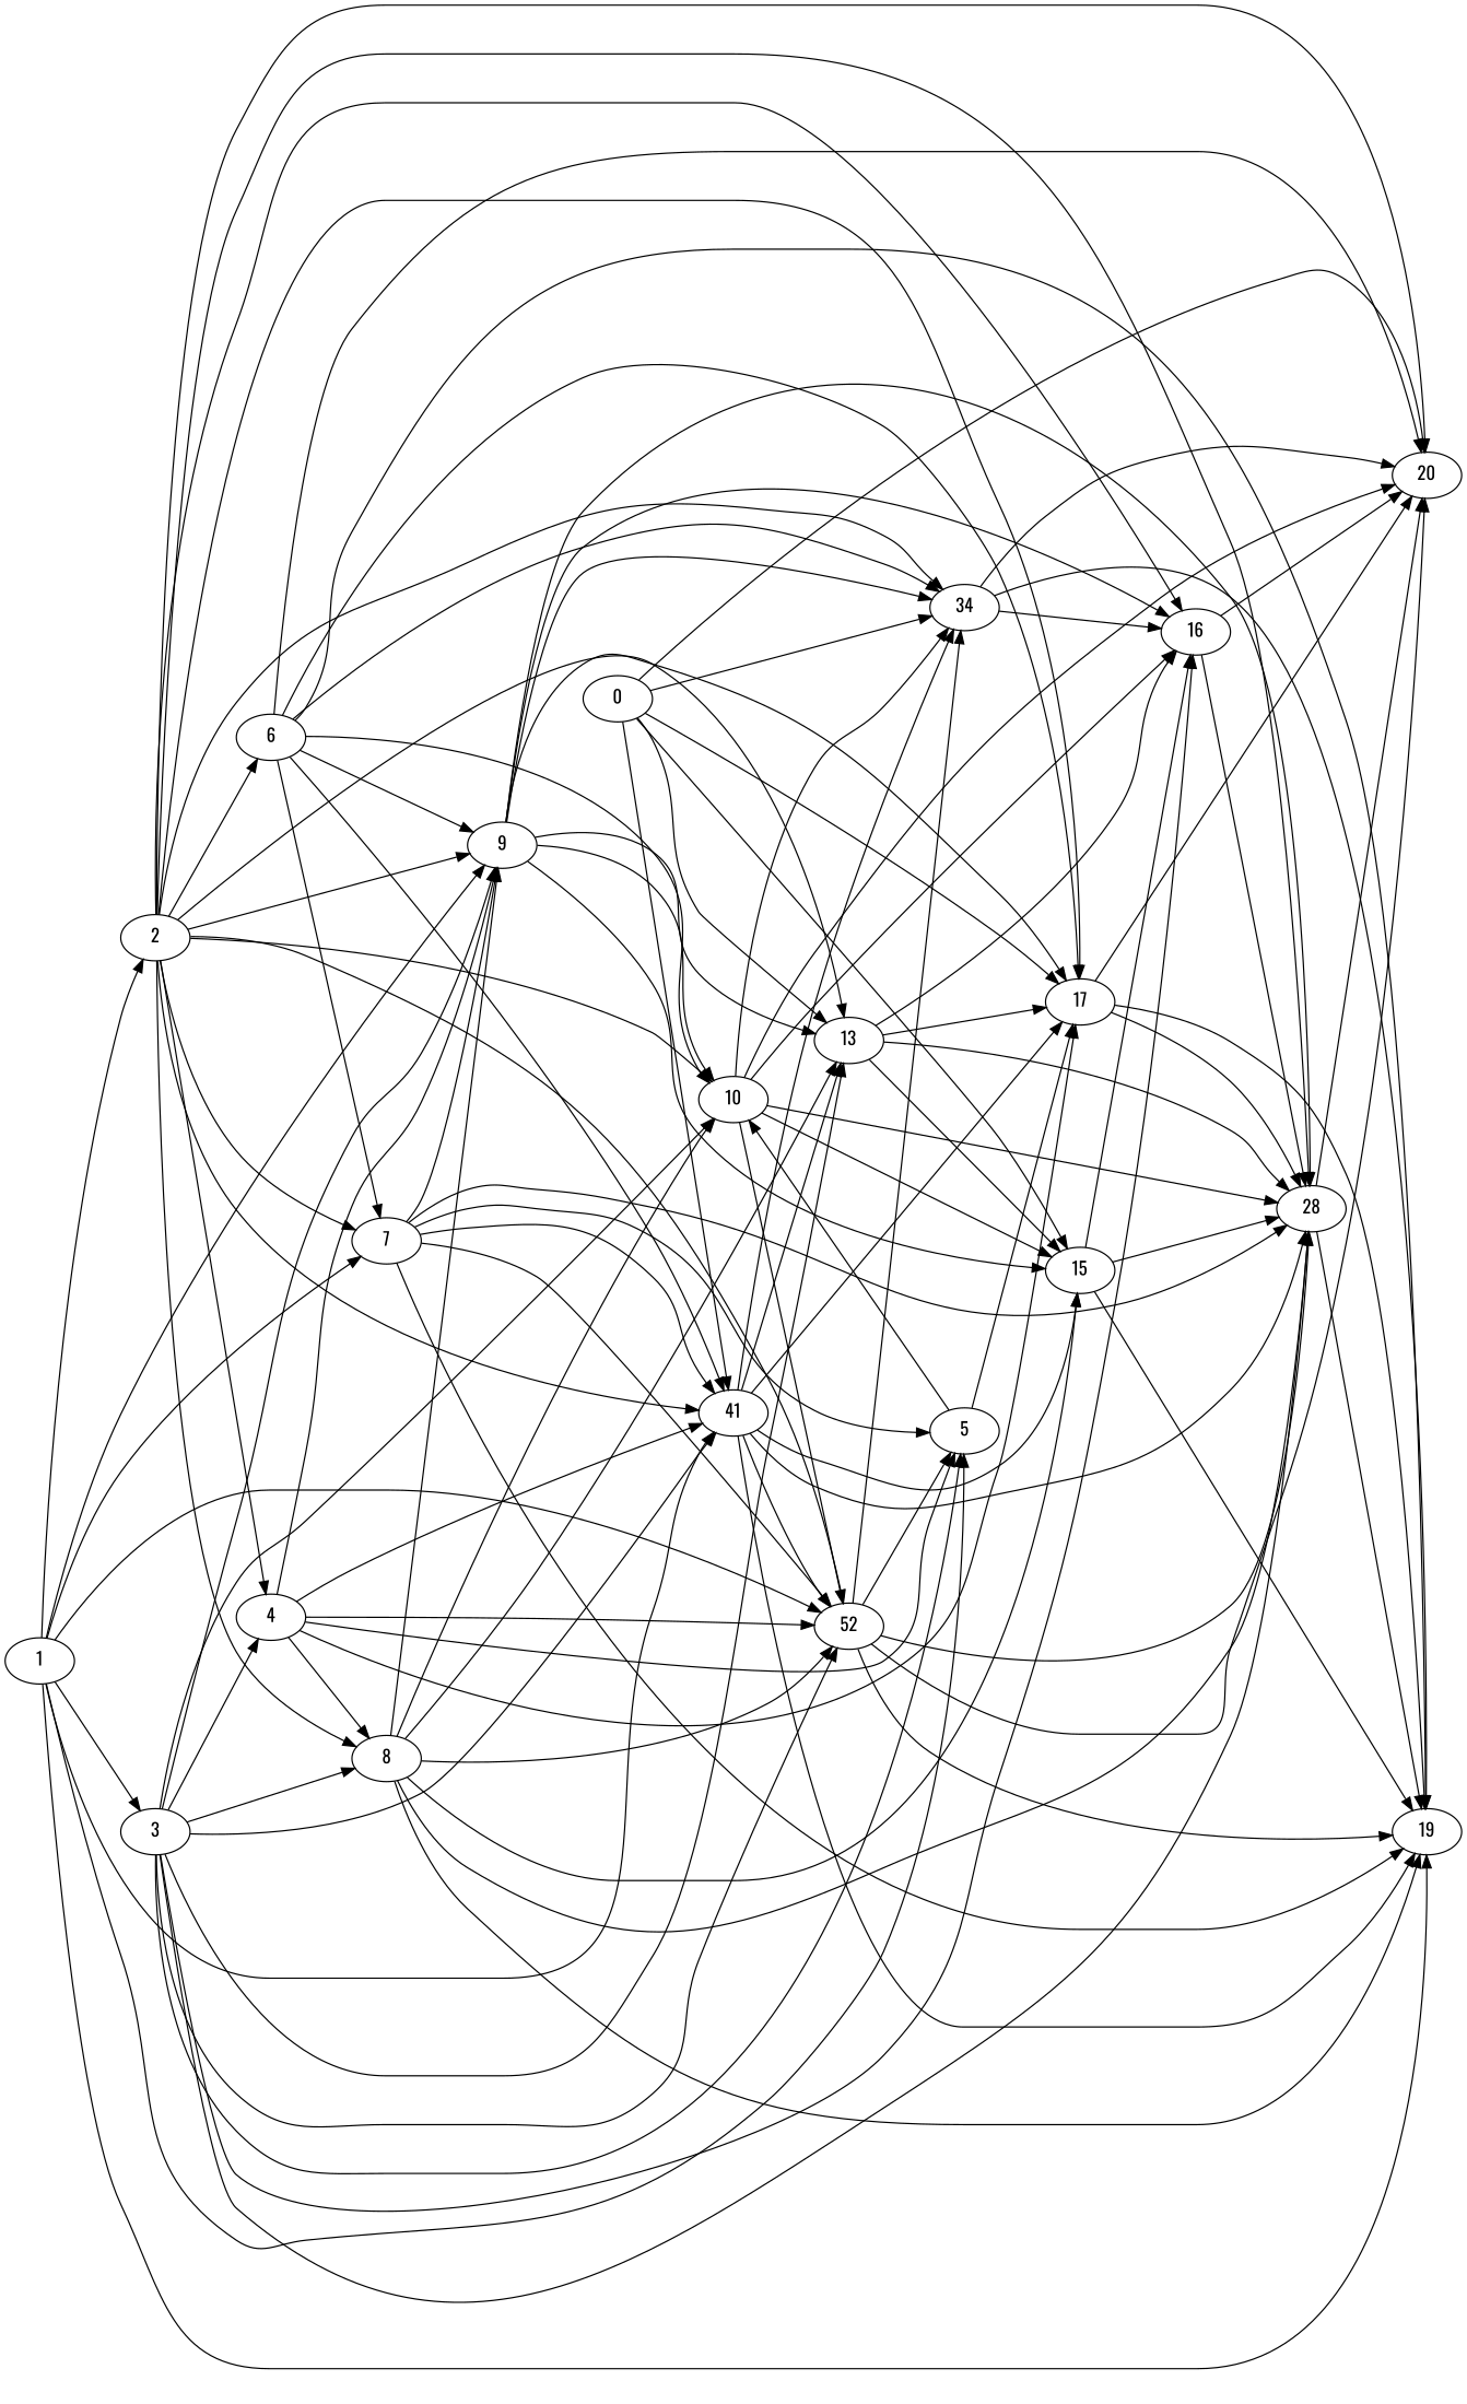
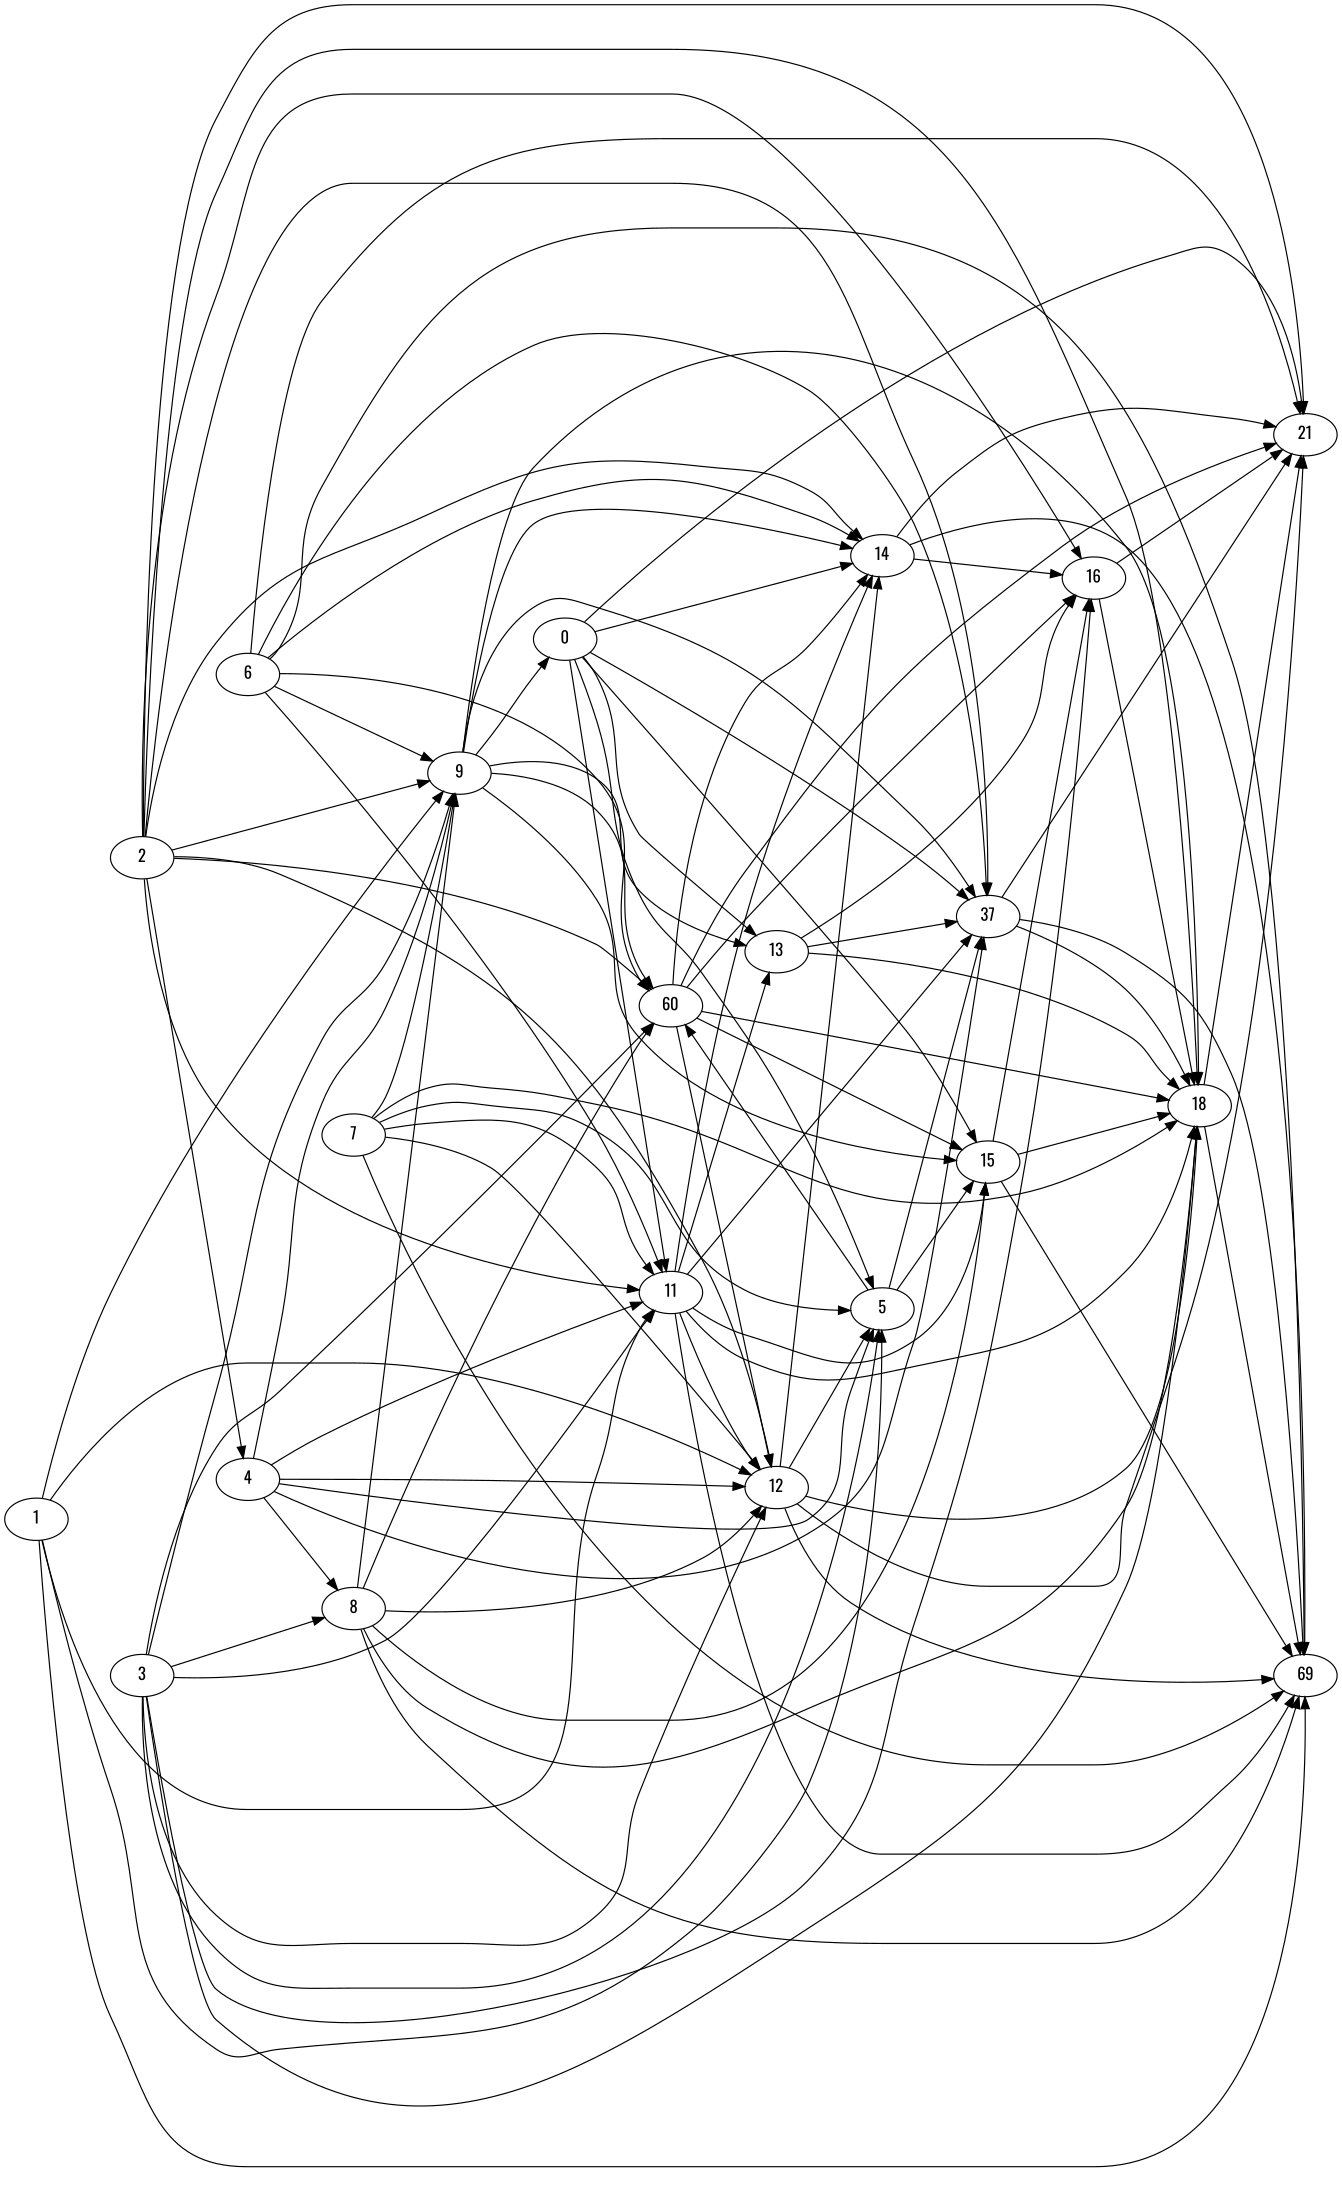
  digraph {
    fontname=Oswald
    rankdir=LR
    node [Weight=36 fontname=Oswald]
    edge [Weight=4 fontname=Oswald]
    1 [Weight=14]
    3 [Weight=27]
    2 [Weight=14]
    7 [Weight=45]
    9
    5 [Weight=18]
-   11 [Weight=41 label=41]
-   12 [Weight=27 label=52]
-   19 [Weight=27]
+   11 [Weight=41]
+   12 [Weight=27]
+   19 [Weight=27 label=69]
    4
    8
-   10
+   10 [label=60]
    13 [Weight=23]
    16 [Weight=45]
-   18 [label=28]
+   18
    6 [Weight=32]
-   14 [Weight=18 label=34]
-   17 [Weight=9]
-   20
+   14 [Weight=18]
+   17 [Weight=9 label=37]
+   20 [label=21]
    15 [Weight=32]
    0 [Weight=32]
-   1 -> 3 [Weight=6]
-   1 -> 2 [Weight=2]
-   1 -> 7 [Weight=5]
    1 -> 9 [Weight=8]
    1 -> 5 [Weight=2]
    1 -> 11
    1 -> 12 [Weight=5]
    1 -> 19
    3 -> 9 [Weight=9]
    3 -> 5 [Weight=5]
    3 -> 11 [Weight=10]
    3 -> 12 [Weight=3]
-   3 -> 4 [Weight=5]
    3 -> 8 [Weight=7]
    3 -> 10 [Weight=6]
-   3 -> 13 [Weight=9]
    3 -> 16 [Weight=9]
    3 -> 18 [Weight=10]
-   2 -> 7 [Weight=9]
    2 -> 9 [Weight=7]
    2 -> 11 [Weight=8]
    2 -> 12 [Weight=10]
    2 -> 4 [Weight=6]
-   2 -> 8 [Weight=8]
    2 -> 10 [Weight=8]
-   2 -> 13 [Weight=7]
    2 -> 16 [Weight=6]
    2 -> 18 [Weight=9]
-   2 -> 6 [Weight=10]
    2 -> 14 [Weight=10]
    2 -> 17 [Weight=3]
    2 -> 20
    7 -> 9 [Weight=2]
    7 -> 5
    7 -> 11 [Weight=6]
    7 -> 12 [Weight=2]
    7 -> 19 [Weight=3]
    7 -> 18 [Weight=2]
    9 -> 10 [Weight=2]
    9 -> 13 [Weight=2]
-   9 -> 16 [Weight=6]
+   9 -> 0 [Weight=6]
    9 -> 18
    9 -> 14 [Weight=3]
    9 -> 17
    9 -> 15 [Weight=3]
    5 -> 10 [Weight=10]
    5 -> 17 [Weight=5]
-   13 -> 15 [Weight=2]
+   5 -> 15 [Weight=2]
    11 -> 12 [Weight=3]
    11 -> 19 [Weight=3]
    11 -> 13 [Weight=10]
    11 -> 18 [Weight=7]
    11 -> 14
    11 -> 17 [Weight=8]
    11 -> 15
    12 -> 5 [Weight=7]
    12 -> 19 [Weight=5]
    12 -> 18 [Weight=5]
    12 -> 14 [Weight=2]
    12 -> 20 [Weight=7]
    4 -> 9 [Weight=9]
    4 -> 5 [Weight=3]
    4 -> 11 [Weight=8]
    4 -> 12 [Weight=3]
    4 -> 8 [Weight=5]
    4 -> 17 [Weight=10]
    8 -> 9 [Weight=9]
    8 -> 12 [Weight=7]
    8 -> 19 [Weight=3]
    8 -> 10
-   8 -> 13
    8 -> 18
    8 -> 15
    10 -> 12 [Weight=10]
    10 -> 16 [Weight=6]
    10 -> 18
    10 -> 14 [Weight=5]
    10 -> 20 [Weight=5]
    10 -> 15 [Weight=10]
    13 -> 16 [Weight=7]
    13 -> 18
    13 -> 17
    16 -> 18 [Weight=9]
    16 -> 20 [Weight=6]
    18 -> 19 [Weight=2]
    18 -> 20 [Weight=3]
-   6 -> 7 [Weight=7]
    6 -> 9 [Weight=7]
    6 -> 11 [Weight=8]
    6 -> 19 [Weight=6]
    6 -> 10
    6 -> 14 [Weight=6]
    6 -> 17 [Weight=6]
    6 -> 20
    14 -> 19 [Weight=2]
    14 -> 16 [Weight=2]
    14 -> 20 [Weight=7]
    17 -> 19 [Weight=6]
    17 -> 18 [Weight=3]
    17 -> 20 [Weight=8]
    15 -> 19
    15 -> 16 [Weight=5]
    15 -> 18 [Weight=10]
+   0 -> 5 [Weight=5]
    0 -> 11 [Weight=5]
    0 -> 13
    0 -> 14 [Weight=6]
    0 -> 17 [Weight=3]
    0 -> 20
    0 -> 15 [Weight=9]
  }
